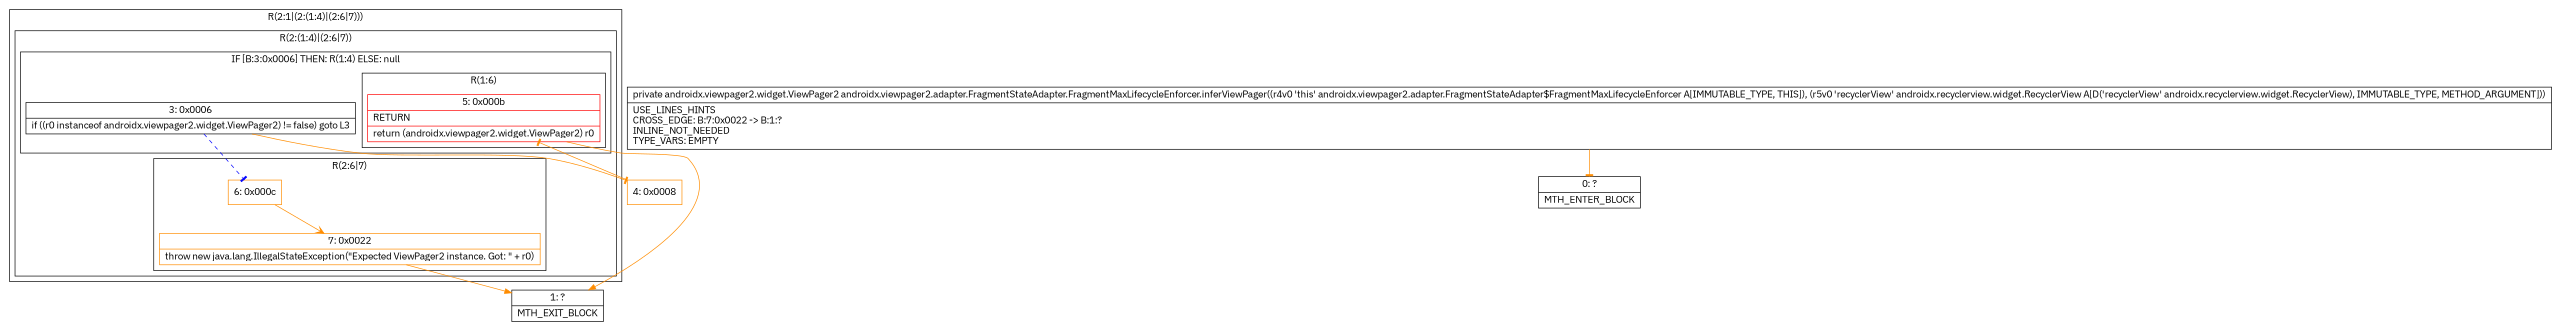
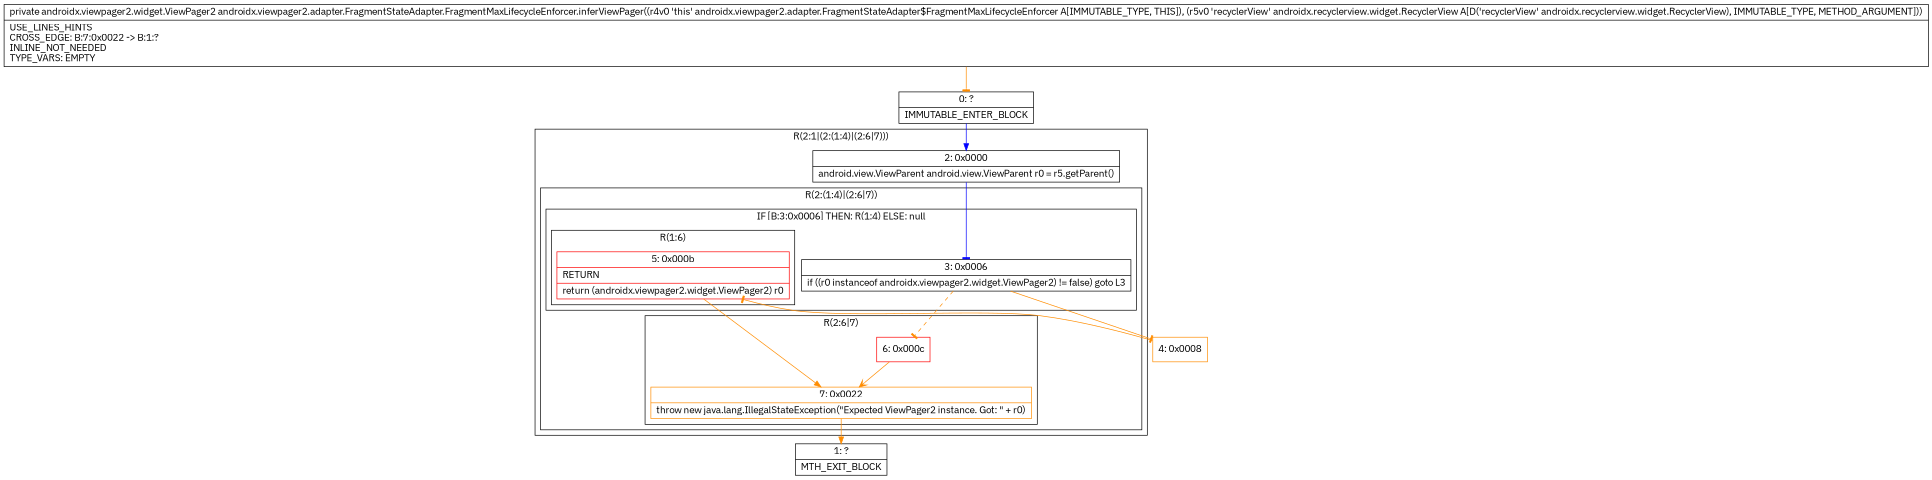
  digraph {
    fontname="IBM Plex Sans"
    node [color=black fontname="IBM Plex Sans" shape=record]
    edge [arrowhead=tee color=darkorange fontname="IBM Plex Sans"]
    n1 [color=red label="{5\:\ 0x000b|RETURN\l|return (androidx.viewpager2.widget.ViewPager2) r0\l}"]
    n2 [label="{3\:\ 0x0006|if ((r0 instanceof androidx.viewpager2.widget.ViewPager2) != false) goto L3\l}"]
-   n3 [color=darkorange label="{6\:\ 0x000c}"]
+   n3 [color=red label="{6\:\ 0x000c}"]
    n4 [color=darkorange label="{7\:\ 0x0022|throw new java.lang.IllegalStateException(\"Expected ViewPager2 instance. Got: \" + r0)\l}"]
+   n5 [label="{2\:\ 0x0000|android.view.ViewParent android.view.ViewParent r0 = r5.getParent()\l}"]
    n6 [label="{1\:\ ?|MTH_EXIT_BLOCK\l}"]
    n7 [color=darkorange label="{4\:\ 0x0008}"]
-   n8 [label="{0\:\ ?|MTH_ENTER_BLOCK\l}"]
+   n8 [label="{0\:\ ?|IMMUTABLE_ENTER_BLOCK\l}"]
    n9 [label="{private androidx.viewpager2.widget.ViewPager2 androidx.viewpager2.adapter.FragmentStateAdapter.FragmentMaxLifecycleEnforcer.inferViewPager((r4v0 'this' androidx.viewpager2.adapter.FragmentStateAdapter$FragmentMaxLifecycleEnforcer A[IMMUTABLE_TYPE, THIS]), (r5v0 'recyclerView' androidx.recyclerview.widget.RecyclerView A[D('recyclerView' androidx.recyclerview.widget.RecyclerView), IMMUTABLE_TYPE, METHOD_ARGUMENT]))  | USE_LINES_HINTS\lCROSS_EDGE: B:7:0x0022 \-\> B:1:?\lINLINE_NOT_NEEDED\lTYPE_VARS: EMPTY\l}"]
    subgraph cluster_1 {
      label="R(2:1|(2:(1:4)|(2:6|7)))"
+     n5
      subgraph cluster_2 {
        label="R(2:(1:4)|(2:6|7))"
        subgraph cluster_3 {
          label="IF [B:3:0x0006] THEN: R(1:4) ELSE: null"
          n2
          subgraph cluster_4 {
            label="R(1:6)"
            n1
          }
        }
        subgraph cluster_5 {
          label="R(2:6|7)"
          n3
          n4
        }
      }
    }
-   n1 -> n6 [arrowhead=normal]
-   n2 -> n3 [color=blue style=dashed]
+   n1 -> n4 [arrowhead=normal]
+   n2 -> n3 [style=dashed]
    n2 -> n7
    n3 -> n4 [arrowhead=vee]
    n4 -> n6 [arrowhead=normal]
+   n5 -> n2 [color=blue]
    n7 -> n1
+   n8 -> n5 [arrowhead=normal color=blue]
    n9 -> n8
  }
